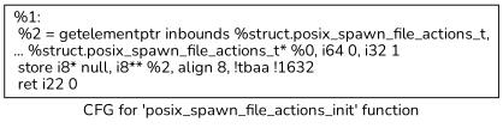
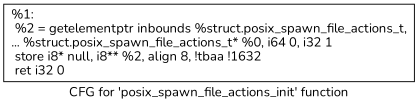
  digraph {
    label="CFG for 'posix_spawn_file_actions_init' function"
    rankdir=LR
    fontname=Nunito
-   n1 [label="{%1:\l  %2 = getelementptr inbounds %struct.posix_spawn_file_actions_t,\l... %struct.posix_spawn_file_actions_t* %0, i64 0, i32 1\l  store i8* null, i8** %2, align 8, !tbaa !1632\l  ret i22 0\l}" shape=record fontname=Nunito]
+   n1 [label="{%1:\l  %2 = getelementptr inbounds %struct.posix_spawn_file_actions_t,\l... %struct.posix_spawn_file_actions_t* %0, i64 0, i32 1\l  store i8* null, i8** %2, align 8, !tbaa !1632\l  ret i32 0\l}" shape=record fontname=Nunito]
  }
